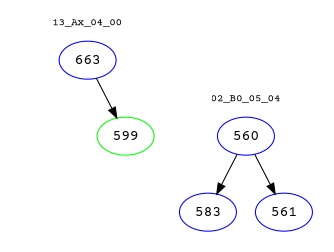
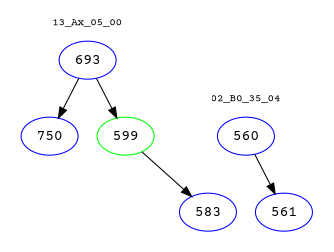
  digraph {
    fontname="Courier Prime"
    node [color=blue fontname="Courier Prime"]
    edge [color=black fontname="Courier Prime"]
-   n1 [label=663]
+   n1 [label=693]
+   n2 [label=750]
    n3 [color=green label=599]
    n4 [label=560]
    n5 [label=561]
    n6 [label=583]
    subgraph cluster_1 {
      color=white
      fontsize=10
-     label="13_Ax_04_00"
+     label="13_Ax_05_00"
      n1
+     n2
      n3
    }
    subgraph cluster_2 {
      color=white
      fontsize=10
-     label="02_B0_05_04"
+     label="02_B0_35_04"
      n4
      n5
      n6
    }
+   n1 -> n2
    n1 -> n3
    n4 -> n5
-   n4 -> n6
+   n3 -> n6
  }
